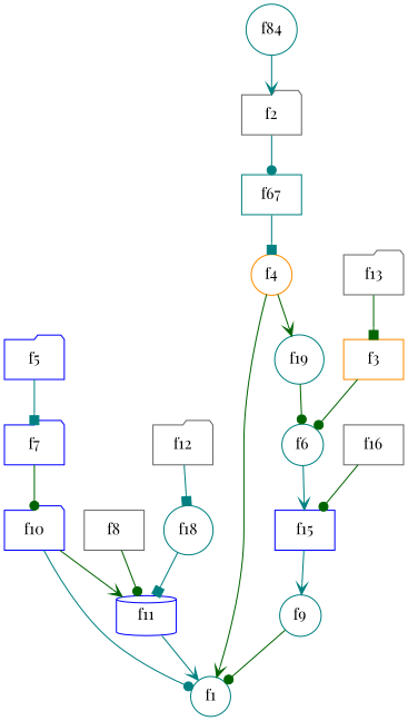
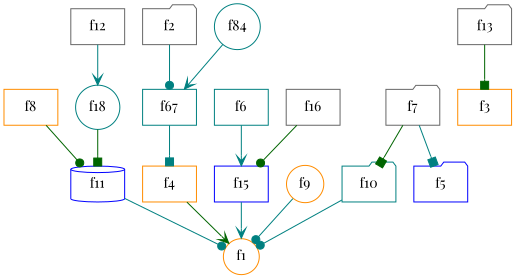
  strict digraph {
    fontname="Playfair Display"
    node [color=teal fontname="Playfair Display" shape=circle]
    edge [arrowhead=dot color=teal fontname="Playfair Display" weight=2]
-   f10 [color=blue shape=folder]
-   f1
+   f10 [shape=folder]
+   f1 [color=darkorange]
    f11 [color=blue shape=cylinder]
    f2 [color=gray40 shape=folder]
    n5 [label=f67 shape=box]
-   f4 [color=darkorange]
+   f4 [color=darkorange shape=box]
    f3 [color=darkorange shape=box]
-   f6
+   f6 [shape=box]
    f15 [color=blue shape=box]
-   f19
    f5 [color=blue shape=folder]
-   f7 [color=blue shape=folder]
-   f8 [color=gray40 shape=box]
-   f9
-   f12 [color=gray40 shape=folder]
+   f7 [color=gray40 shape=folder]
+   f8 [color=darkorange shape=box]
+   f9 [color=darkorange]
+   f12 [color=gray40 shape=box]
    f18
    f13 [color=gray40 shape=folder]
    n18 [label=f84]
    f16 [color=gray40 shape=box]
    f10 -> f1
-   f10 -> f11 [arrowhead=vee color=darkgreen]
-   f11 -> f1 [arrowhead=vee]
+   f11 -> f1
    f2 -> n5
    n5 -> f4 [arrowhead=box]
    f4 -> f1 [arrowhead=vee color=darkgreen]
-   f4 -> f19 [arrowhead=vee color=darkgreen]
-   f3 -> f6 [color=darkgreen]
    f6 -> f15 [arrowhead=vee]
-   f15 -> f9 [arrowhead=vee]
-   f19 -> f6 [color=darkgreen]
-   f5 -> f7 [arrowhead=box]
-   f7 -> f10 [color=darkgreen]
+   f15 -> f1 [arrowhead=vee]
+   f7 -> f5 [arrowhead=box]
+   f7 -> f10 [arrowhead=box color=darkgreen]
    f8 -> f11 [color=darkgreen]
-   f9 -> f1 [color=darkgreen]
-   f12 -> f18 [arrowhead=box]
-   f18 -> f11 [arrowhead=box]
+   f9 -> f1
+   f12 -> f18 [arrowhead=vee]
+   f18 -> f11 [arrowhead=box color=darkgreen]
    f13 -> f3 [arrowhead=box color=darkgreen]
-   n18 -> f2 [arrowhead=vee]
+   n18 -> n5 [arrowhead=vee]
    f16 -> f15 [color=darkgreen]
  }
